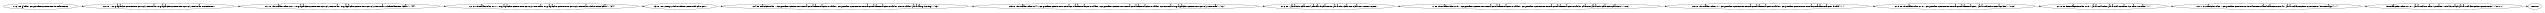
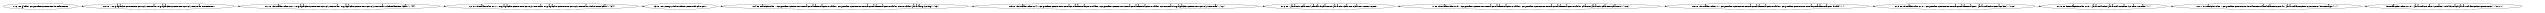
  digraph {
    rankdir=LR
    "r12 := @this: cn.ponfee.commons.io.FilesTest"
    "$r0 = <org.apache.commons.csv.CSVFormat: org.apache.commons.csv.CSVFormat DEFAULT>"
    "$r1 = virtualinvoke $r0.<org.apache.commons.csv.CSVFormat: org.apache.commons.csv.CSVFormat withDelimiter(char)>(44)"
    "r2 = virtualinvoke $r1.<org.apache.commons.csv.CSVFormat: org.apache.commons.csv.CSVFormat withQuote(char)>(34)"
    "r3 = \"D:\\temp\\withoutbom\\test-utf16be.csv\""
    "$r4 = staticinvoke <cn.ponfee.commons.extract.DataExtractorBuilder: cn.ponfee.commons.extract.DataExtractorBuilder newBuilder(java.lang.String)>(r3)"
    "$r5 = virtualinvoke $r4.<cn.ponfee.commons.extract.DataExtractorBuilder: cn.ponfee.commons.extract.DataExtractorBuilder csvFormat(org.apache.commons.csv.CSVFormat)>(r2)"
    "$r6 = <java.nio.charset.StandardCharsets: java.nio.charset.Charset UTF_16BE>"
    "r7 = virtualinvoke $r5.<cn.ponfee.commons.extract.DataExtractorBuilder: cn.ponfee.commons.extract.DataExtractorBuilder charset(java.nio.charset.Charset)>($r6)"
    "$r8 = virtualinvoke r7.<cn.ponfee.commons.extract.DataExtractorBuilder: cn.ponfee.commons.extract.DataExtractor build()>()"
    "$r9 = virtualinvoke $r8.<cn.ponfee.commons.extract.DataExtractor: java.util.List extract(int)>(100)"
    "$r10 = interfaceinvoke $r9.<java.util.List: java.util.stream.Stream stream()>()"
    "$r11 = staticinvoke <cn.ponfee.commons.io.FilesTest$lambda_test_2__41: java.util.function.Consumer bootstrap$()>()"
    "interfaceinvoke $r10.<java.util.stream.Stream: void forEach(java.util.function.Consumer)>($r11)"
-   return
    "r12 := @this: cn.ponfee.commons.io.FilesTest" -> "$r0 = <org.apache.commons.csv.CSVFormat: org.apache.commons.csv.CSVFormat DEFAULT>"
    "$r0 = <org.apache.commons.csv.CSVFormat: org.apache.commons.csv.CSVFormat DEFAULT>" -> "$r1 = virtualinvoke $r0.<org.apache.commons.csv.CSVFormat: org.apache.commons.csv.CSVFormat withDelimiter(char)>(44)"
    "$r1 = virtualinvoke $r0.<org.apache.commons.csv.CSVFormat: org.apache.commons.csv.CSVFormat withDelimiter(char)>(44)" -> "r2 = virtualinvoke $r1.<org.apache.commons.csv.CSVFormat: org.apache.commons.csv.CSVFormat withQuote(char)>(34)"
    "r2 = virtualinvoke $r1.<org.apache.commons.csv.CSVFormat: org.apache.commons.csv.CSVFormat withQuote(char)>(34)" -> "r3 = \"D:\\temp\\withoutbom\\test-utf16be.csv\""
    "r3 = \"D:\\temp\\withoutbom\\test-utf16be.csv\"" -> "$r4 = staticinvoke <cn.ponfee.commons.extract.DataExtractorBuilder: cn.ponfee.commons.extract.DataExtractorBuilder newBuilder(java.lang.String)>(r3)"
    "$r4 = staticinvoke <cn.ponfee.commons.extract.DataExtractorBuilder: cn.ponfee.commons.extract.DataExtractorBuilder newBuilder(java.lang.String)>(r3)" -> "$r5 = virtualinvoke $r4.<cn.ponfee.commons.extract.DataExtractorBuilder: cn.ponfee.commons.extract.DataExtractorBuilder csvFormat(org.apache.commons.csv.CSVFormat)>(r2)"
    "$r5 = virtualinvoke $r4.<cn.ponfee.commons.extract.DataExtractorBuilder: cn.ponfee.commons.extract.DataExtractorBuilder csvFormat(org.apache.commons.csv.CSVFormat)>(r2)" -> "$r6 = <java.nio.charset.StandardCharsets: java.nio.charset.Charset UTF_16BE>"
    "$r6 = <java.nio.charset.StandardCharsets: java.nio.charset.Charset UTF_16BE>" -> "r7 = virtualinvoke $r5.<cn.ponfee.commons.extract.DataExtractorBuilder: cn.ponfee.commons.extract.DataExtractorBuilder charset(java.nio.charset.Charset)>($r6)"
    "r7 = virtualinvoke $r5.<cn.ponfee.commons.extract.DataExtractorBuilder: cn.ponfee.commons.extract.DataExtractorBuilder charset(java.nio.charset.Charset)>($r6)" -> "$r8 = virtualinvoke r7.<cn.ponfee.commons.extract.DataExtractorBuilder: cn.ponfee.commons.extract.DataExtractor build()>()"
    "$r8 = virtualinvoke r7.<cn.ponfee.commons.extract.DataExtractorBuilder: cn.ponfee.commons.extract.DataExtractor build()>()" -> "$r9 = virtualinvoke $r8.<cn.ponfee.commons.extract.DataExtractor: java.util.List extract(int)>(100)"
    "$r9 = virtualinvoke $r8.<cn.ponfee.commons.extract.DataExtractor: java.util.List extract(int)>(100)" -> "$r10 = interfaceinvoke $r9.<java.util.List: java.util.stream.Stream stream()>()"
    "$r10 = interfaceinvoke $r9.<java.util.List: java.util.stream.Stream stream()>()" -> "$r11 = staticinvoke <cn.ponfee.commons.io.FilesTest$lambda_test_2__41: java.util.function.Consumer bootstrap$()>()"
    "$r11 = staticinvoke <cn.ponfee.commons.io.FilesTest$lambda_test_2__41: java.util.function.Consumer bootstrap$()>()" -> "interfaceinvoke $r10.<java.util.stream.Stream: void forEach(java.util.function.Consumer)>($r11)"
-   "interfaceinvoke $r10.<java.util.stream.Stream: void forEach(java.util.function.Consumer)>($r11)" -> return
  }
